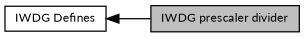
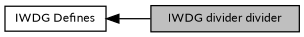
  digraph {
    rankdir=LR
    fontname=Lato
    node [color=black fontname=Lato fontsize=10 shape=record style=filled]
    n1 [fillcolor=white height=0.2 label="IWDG Defines" width=0.4]
-   n2 [fillcolor=grey75 fontcolor=black height=0.2 label="IWDG prescaler divider" width=0.4]
+   n2 [fillcolor=grey75 fontcolor=black height=0.2 label="IWDG divider divider" width=0.4]
    n1 -> n2 [dir=back fontname=Lato fontsize=10 labelfontname=Helvetica labelfontsize=10 shape=plaintext style=solid]
  }
